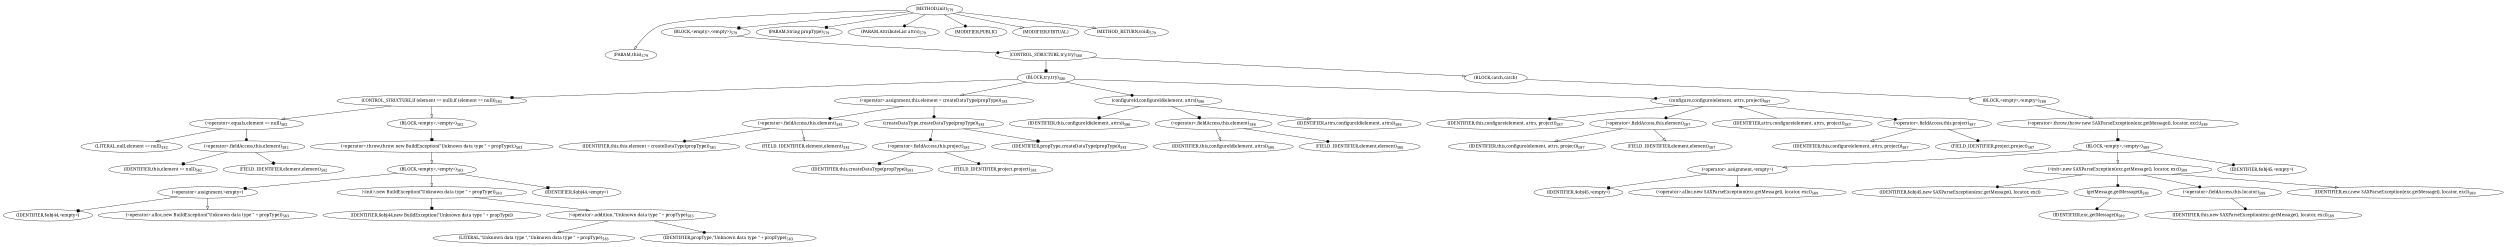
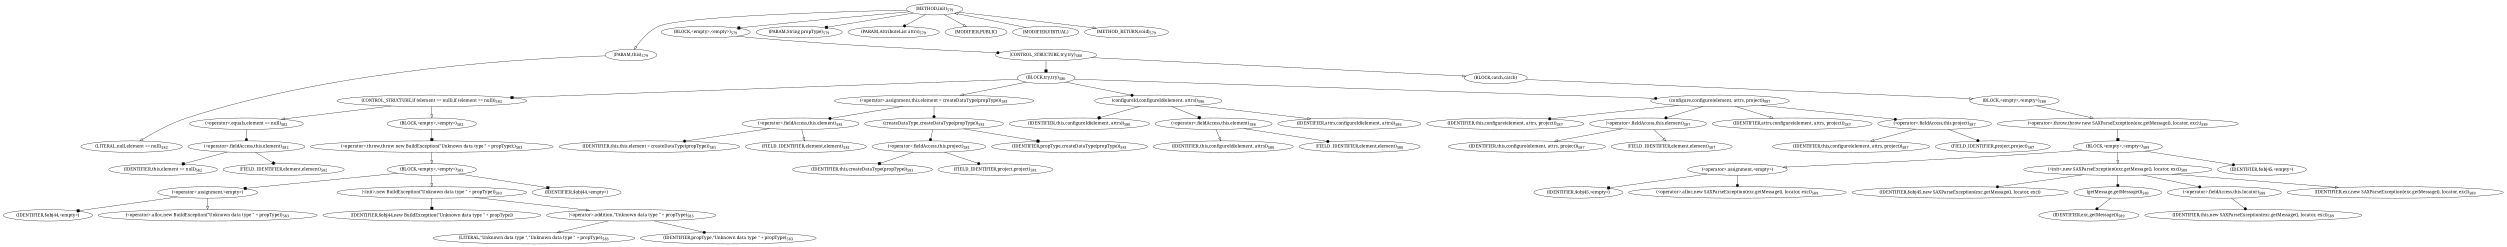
  digraph {
    fontname="Noto Serif"
    node [fontname="Noto Serif"]
    edge [arrowhead=onormal fontname="Noto Serif"]
    n1 [label=<(METHOD,init)<SUB>579</SUB>>]
    n2 [label=<(PARAM,this)<SUB>579</SUB>>]
    n3 [label=<(PARAM,String propType)<SUB>579</SUB>>]
    n4 [label=<(PARAM,AttributeList attrs)<SUB>579</SUB>>]
    n5 [label=<(BLOCK,&lt;empty&gt;,&lt;empty&gt;)<SUB>579</SUB>>]
    n6 [label=<(MODIFIER,PUBLIC)>]
    n7 [label=<(MODIFIER,VIRTUAL)>]
    n8 [label=<(METHOD_RETURN,void)<SUB>579</SUB>>]
    n9 [label=<(CONTROL_STRUCTURE,try,try)<SUB>580</SUB>>]
    n10 [label=<(BLOCK,try,try)<SUB>580</SUB>>]
    n11 [label=<(BLOCK,catch,catch)>]
    n12 [label=<(&lt;operator&gt;.assignment,this.element = createDataType(propType))<SUB>581</SUB>>]
    n13 [label=<(CONTROL_STRUCTURE,if (element == null),if (element == null))<SUB>582</SUB>>]
    n14 [label=<(configureId,configureId(element, attrs))<SUB>586</SUB>>]
    n15 [label=<(configure,configure(element, attrs, project))<SUB>987</SUB>>]
    n16 [label=<(BLOCK,&lt;empty&gt;,&lt;empty&gt;)<SUB>588</SUB>>]
    n17 [label=<(&lt;operator&gt;.fieldAccess,this.element)<SUB>581</SUB>>]
    n18 [label=<(createDataType,createDataType(propType))<SUB>581</SUB>>]
    n19 [label=<(&lt;operator&gt;.equals,element == null)<SUB>582</SUB>>]
    n20 [label=<(BLOCK,&lt;empty&gt;,&lt;empty&gt;)<SUB>582</SUB>>]
    n21 [label=<(IDENTIFIER,this,configureId(element, attrs))<SUB>586</SUB>>]
    n22 [label=<(&lt;operator&gt;.fieldAccess,this.element)<SUB>586</SUB>>]
    n23 [label=<(IDENTIFIER,attrs,configureId(element, attrs))<SUB>586</SUB>>]
    n24 [label=<(IDENTIFIER,this,configure(element, attrs, project))<SUB>587</SUB>>]
    n25 [label=<(&lt;operator&gt;.fieldAccess,this.element)<SUB>587</SUB>>]
    n26 [label=<(IDENTIFIER,attrs,configure(element, attrs, project))<SUB>587</SUB>>]
    n27 [label=<(&lt;operator&gt;.fieldAccess,this.project)<SUB>587</SUB>>]
    n28 [label=<(IDENTIFIER,this,this.element = createDataType(propType))<SUB>581</SUB>>]
    n29 [label=<(FIELD_IDENTIFIER,element,element)<SUB>581</SUB>>]
    n30 [label=<(&lt;operator&gt;.fieldAccess,this.project)<SUB>581</SUB>>]
    n31 [label=<(IDENTIFIER,propType,createDataType(propType))<SUB>581</SUB>>]
    n32 [label=<(IDENTIFIER,this,createDataType(propType))<SUB>581</SUB>>]
    n33 [label=<(FIELD_IDENTIFIER,project,project)<SUB>581</SUB>>]
    n34 [label=<(&lt;operator&gt;.fieldAccess,this.element)<SUB>582</SUB>>]
    n35 [label=<(LITERAL,null,element == null)<SUB>582</SUB>>]
    n36 [label=<(&lt;operator&gt;.throw,throw new BuildException(&quot;Unknown data type &quot; + propType);)<SUB>583</SUB>>]
    n37 [label=<(IDENTIFIER,this,element == null)<SUB>582</SUB>>]
    n38 [label=<(FIELD_IDENTIFIER,element,element)<SUB>582</SUB>>]
    n39 [label=<(BLOCK,&lt;empty&gt;,&lt;empty&gt;)<SUB>583</SUB>>]
    n40 [label=<(&lt;operator&gt;.assignment,&lt;empty&gt;)>]
    n41 [label=<(&lt;init&gt;,new BuildException(&quot;Unknown data type &quot; + propType))<SUB>583</SUB>>]
    n42 [label=<(IDENTIFIER,$obj44,&lt;empty&gt;)>]
    n43 [label=<(IDENTIFIER,$obj44,&lt;empty&gt;)>]
    n44 [label=<(&lt;operator&gt;.alloc,new BuildException(&quot;Unknown data type &quot; + propType))<SUB>583</SUB>>]
    n45 [label=<(IDENTIFIER,$obj44,new BuildException(&quot;Unknown data type &quot; + propType))>]
    n46 [label=<(&lt;operator&gt;.addition,&quot;Unknown data type &quot; + propType)<SUB>583</SUB>>]
    n47 [label=<(LITERAL,&quot;Unknown data type &quot;,&quot;Unknown data type &quot; + propType)<SUB>583</SUB>>]
    n48 [label=<(IDENTIFIER,propType,&quot;Unknown data type &quot; + propType)<SUB>583</SUB>>]
    n49 [label=<(IDENTIFIER,this,configureId(element, attrs))<SUB>586</SUB>>]
    n50 [label=<(FIELD_IDENTIFIER,element,element)<SUB>586</SUB>>]
    n51 [label=<(IDENTIFIER,this,configure(element, attrs, project))<SUB>587</SUB>>]
    n52 [label=<(FIELD_IDENTIFIER,element,element)<SUB>587</SUB>>]
    n53 [label=<(IDENTIFIER,this,configure(element, attrs, project))<SUB>587</SUB>>]
    n54 [label=<(FIELD_IDENTIFIER,project,project)<SUB>587</SUB>>]
    n55 [label=<(&lt;operator&gt;.throw,throw new SAXParseException(exc.getMessage(), locator, exc);)<SUB>589</SUB>>]
    n56 [label=<(BLOCK,&lt;empty&gt;,&lt;empty&gt;)<SUB>589</SUB>>]
    n57 [label=<(&lt;operator&gt;.assignment,&lt;empty&gt;)>]
    n58 [label=<(&lt;init&gt;,new SAXParseException(exc.getMessage(), locator, exc))<SUB>589</SUB>>]
    n59 [label=<(IDENTIFIER,$obj45,&lt;empty&gt;)>]
    n60 [label=<(IDENTIFIER,$obj45,&lt;empty&gt;)>]
    n61 [label=<(&lt;operator&gt;.alloc,new SAXParseException(exc.getMessage(), locator, exc))<SUB>589</SUB>>]
    n62 [label=<(IDENTIFIER,$obj45,new SAXParseException(exc.getMessage(), locator, exc))>]
    n63 [label=<(getMessage,getMessage())<SUB>589</SUB>>]
    n64 [label=<(&lt;operator&gt;.fieldAccess,this.locator)<SUB>589</SUB>>]
    n65 [label=<(IDENTIFIER,exc,new SAXParseException(exc.getMessage(), locator, exc))<SUB>589</SUB>>]
    n66 [label=<(IDENTIFIER,exc,getMessage())<SUB>589</SUB>>]
    n67 [label=<(IDENTIFIER,this,new SAXParseException(exc.getMessage(), locator, exc))<SUB>589</SUB>>]
    n1 -> n2
    n1 -> n3 [arrowhead=box]
    n1 -> n4 [arrowhead=dot]
    n1 -> n5 [arrowhead=box]
-   n1 -> n6 [arrowhead=dot]
-   n1 -> n7
+   n1 -> n6
+   n7 -> n1
    n1 -> n8
    n5 -> n9 [arrowhead=dot]
    n9 -> n10 [arrowhead=box]
    n9 -> n11
    n10 -> n12
    n10 -> n13 [arrowhead=box]
    n10 -> n14 [arrowhead=dot]
    n10 -> n15 [arrowhead=dot]
    n11 -> n16
    n12 -> n17 [arrowhead=dot]
    n12 -> n18 [arrowhead=dot]
    n13 -> n19
    n13 -> n20
    n14 -> n21 [arrowhead=box]
    n14 -> n22 [arrowhead=box]
    n14 -> n23
    n15 -> n24 [arrowhead=dot]
    n15 -> n25 [arrowhead=dot]
-   n26 -> n15
+   n15 -> n26
    n15 -> n27 [arrowhead=dot]
    n16 -> n55
    n17 -> n28 [arrowhead=dot]
    n17 -> n29
    n18 -> n30 [arrowhead=dot]
    n18 -> n31 [arrowhead=box]
    n19 -> n34 [arrowhead=dot]
-   n19 -> n35
+   n2 -> n35
    n20 -> n36 [arrowhead=box]
    n22 -> n49
    n22 -> n50 [arrowhead=dot]
    n25 -> n51
    n25 -> n52
    n27 -> n53
    n27 -> n54 [arrowhead=dot]
    n30 -> n32 [arrowhead=box]
    n30 -> n33 [arrowhead=dot]
    n34 -> n37 [arrowhead=box]
    n34 -> n38 [arrowhead=box]
    n36 -> n39
    n39 -> n40 [arrowhead=box]
    n39 -> n41
    n39 -> n42 [arrowhead=box]
    n40 -> n43 [arrowhead=box]
    n40 -> n44
    n41 -> n45 [arrowhead=box]
    n41 -> n46
    n46 -> n47
    n46 -> n48 [arrowhead=dot]
    n55 -> n56 [arrowhead=box]
    n56 -> n57
    n56 -> n58
    n56 -> n59 [arrowhead=dot]
    n57 -> n60 [arrowhead=box]
    n57 -> n61 [arrowhead=dot]
    n58 -> n62 [arrowhead=dot]
    n58 -> n63 [arrowhead=dot]
    n58 -> n64 [arrowhead=dot]
    n58 -> n65
    n63 -> n66 [arrowhead=dot]
    n64 -> n67 [arrowhead=dot]
  }
